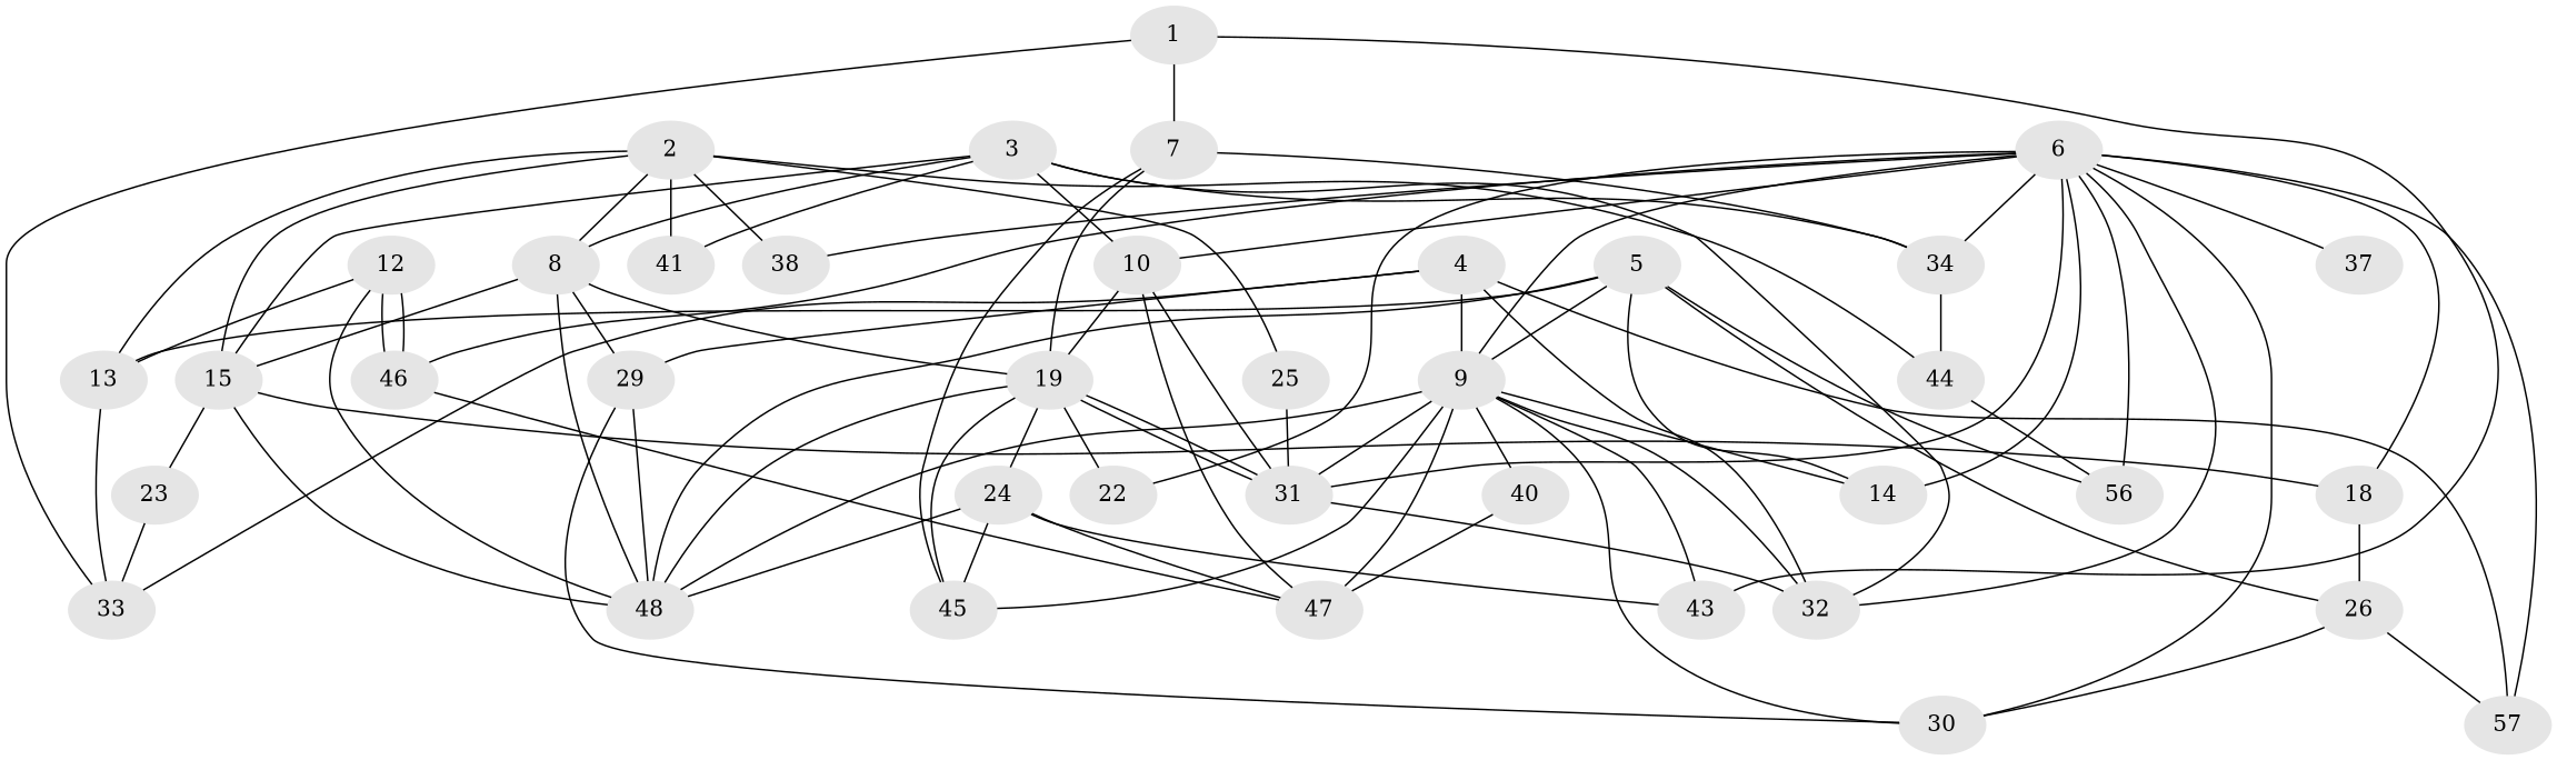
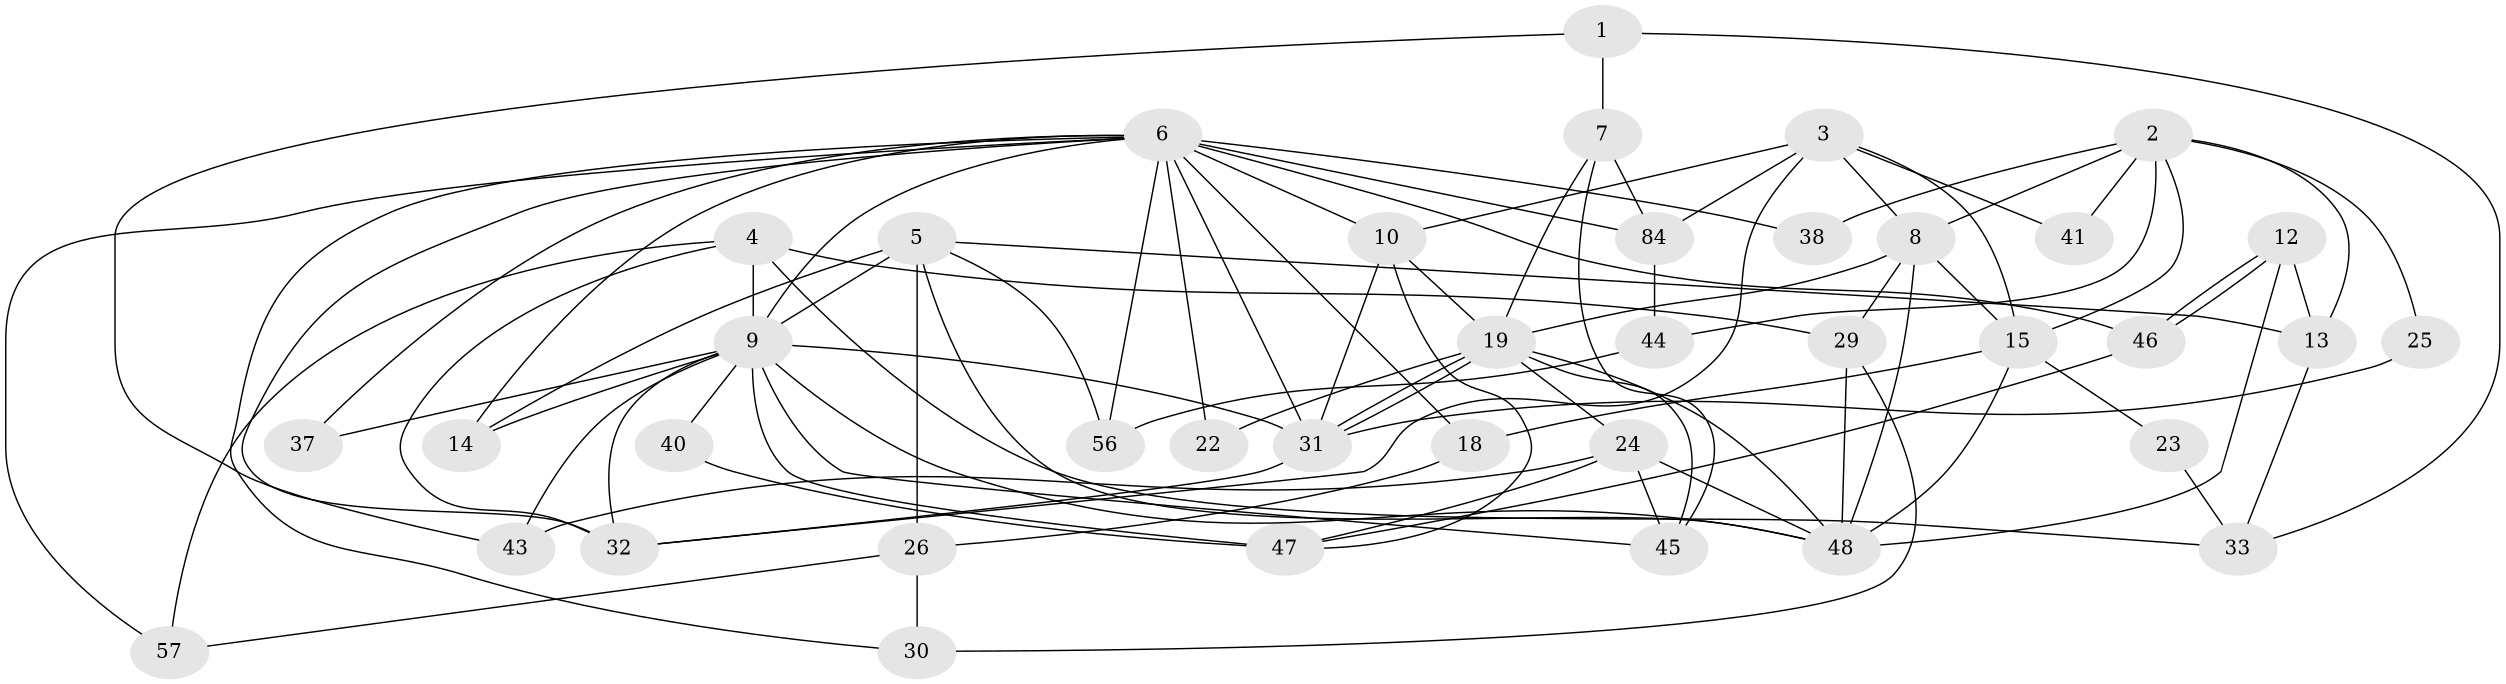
  graph {
    node [color=gray90 style=filled]
    1 [super="+16"]
    7 [super="+52"]
    33 [super="+50"]
    43
-   34 [super="+58"]
+   34 [super="+58" label=84]
    19 [super="+27"]
    45
    2 [super="+20"]
    8
    13
    15 [super="+21"]
    25
    38
    41
    44
    29 [super="+35"]
    48 [super="+53"]
    18
    23
    31 [super="+55"]
    56
    3 [super="+54"]
    10 [super="+39"]
    32
    47 [super="+49"]
    4 [super="+11"]
    9 [super="+51"]
    57
    14
    37
    40
    30
    5 [super="+28"]
    26
    6 [super="+17"]
    22
    46
    24 [super="+36"]
    12 [super="+42"]
    1 -- 7
    1 -- 33
    1 -- 43
    7 -- 34 [weight=2]
    7 -- 19
    7 -- 45
    34 -- 44
    19 -- 45
    19 -- 48
    19 -- 31
    19 -- 31
    19 -- 22
    19 -- 24
    2 -- 8
    2 -- 13
    2 -- 15
    2 -- 25
    2 -- 38
    2 -- 41
    2 -- 44
    8 -- 19
    8 -- 15
    8 -- 29
    8 -- 48
    13 -- 33
    15 -- 48
    15 -- 18
    15 -- 23
    25 -- 31
    44 -- 56
    29 -- 48
    29 -- 30
    18 -- 26
    23 -- 33
    31 -- 32
    3 -- 34
    3 -- 8
    3 -- 15
    3 -- 41
    3 -- 10
    3 -- 32
    10 -- 19
    10 -- 31
    10 -- 47
    4 -- 33
    4 -- 29
    4 -- 32
    4 -- 9 [weight=2]
    4 -- 57
    9 -- 43
    9 -- 45
    9 -- 48
    9 -- 31
    9 -- 32
    9 -- 47 [weight=2]
    9 -- 14
-   9 -- 30
+   9 -- 37
    9 -- 40
    40 -- 47
    5 -- 13
    5 -- 48
    5 -- 56
    5 -- 9
    5 -- 14
    5 -- 26 [weight=2]
    26 -- 57
    26 -- 30
    6 -- 34
    6 -- 38
    6 -- 18
    6 -- 31
    6 -- 56
    6 -- 10
    6 -- 32
    6 -- 9
    6 -- 57
    6 -- 14
    6 -- 37
    6 -- 30
    6 -- 22
    6 -- 46
    46 -- 47
    24 -- 43
    24 -- 45
    24 -- 48
    24 -- 47
    12 -- 13
    12 -- 48
    12 -- 46
    12 -- 46
  }
